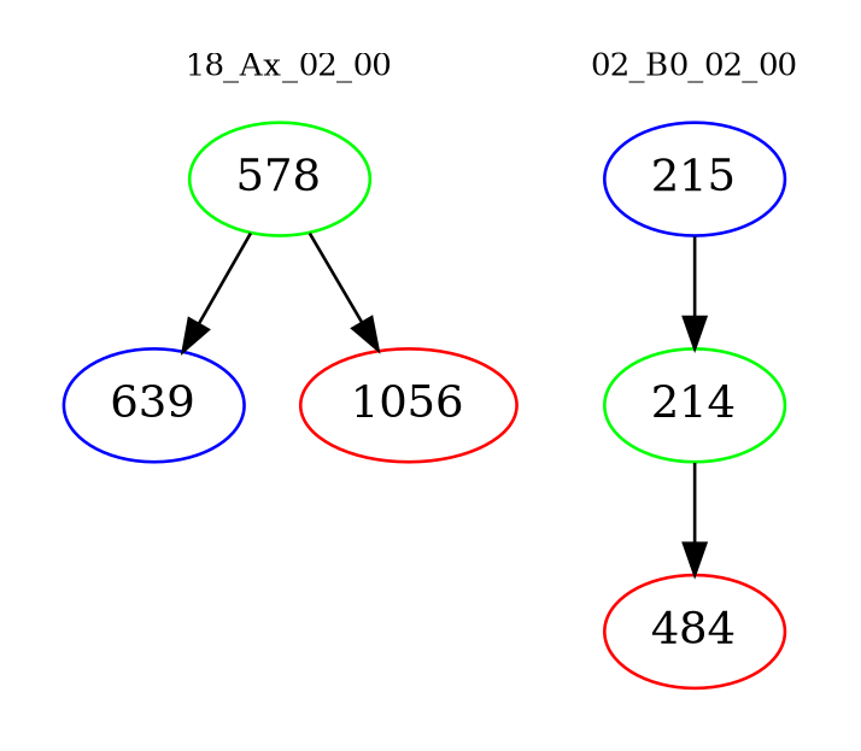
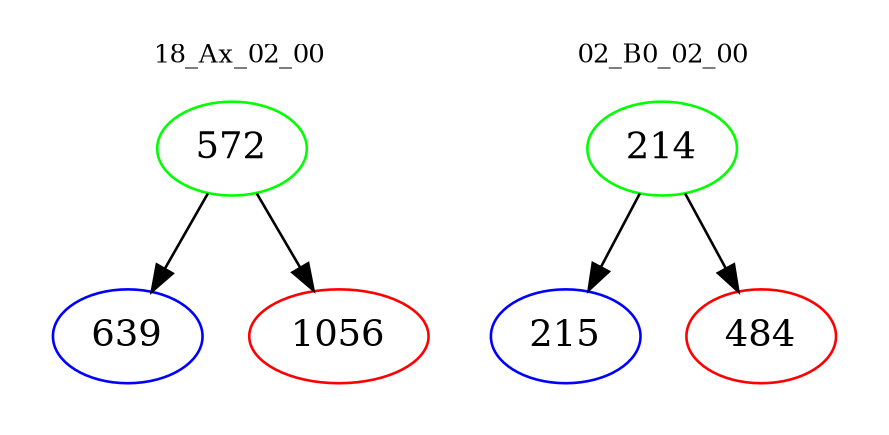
  digraph {
    node [color=green]
    edge [color=black]
-   n1 [label=578]
+   n1 [label=572]
    n2 [color=blue label=639]
    n3 [color=red label=1056]
    n4 [label=214]
    n5 [color=blue label=215]
    n6 [color=red label=484]
    subgraph cluster_1 {
      color=white
      fontsize=10
      label="18_Ax_02_00"
      n1
      n2
      n3
    }
    subgraph cluster_2 {
      color=white
      fontsize=10
      label="02_B0_02_00"
      n4
      n5
      n6
    }
    n1 -> n2
    n1 -> n3
-   n5 -> n4
+   n4 -> n5
    n4 -> n6
  }
